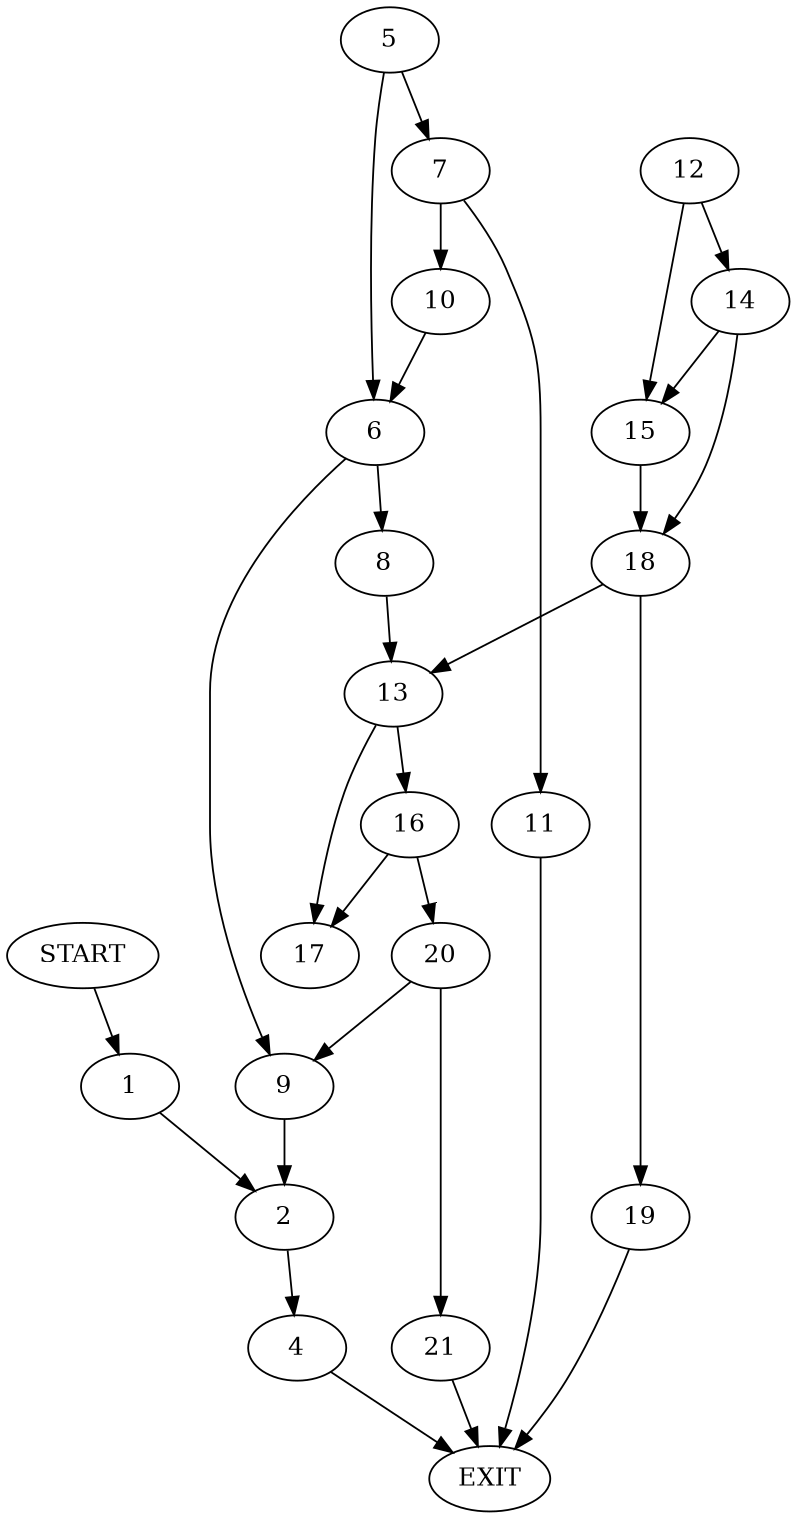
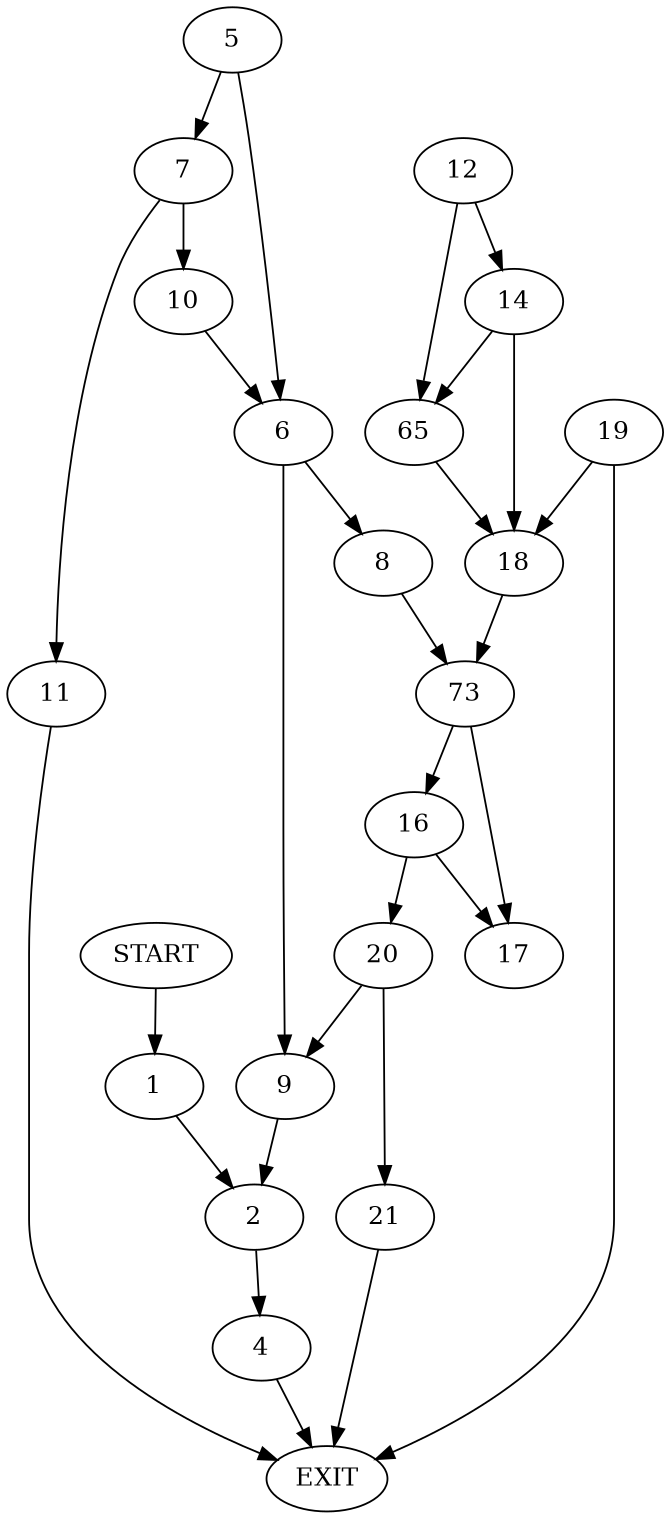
  digraph {
    n1 [label=START]
    1
    2
    n4 [label=EXIT]
    4
    5
    6
    7
    8
    9
    10
    11
-   13
+   13 [label=73]
    12
    14
-   15
+   15 [label=65]
    16
    17
    18
    20
    19
    21
    n1 -> 1
    1 -> 2
    2 -> 4
    4 -> n4
    5 -> 6
    5 -> 7
    6 -> 8
    6 -> 9
    7 -> 10
    7 -> 11
    8 -> 13
    9 -> 2
    10 -> 6
    11 -> n4
    13 -> 16
    13 -> 17
    12 -> 14
    12 -> 15
    14 -> 15
    14 -> 18
    15 -> 18
    16 -> 17
    16 -> 20
    18 -> 13
-   18 -> 19
+   19 -> 18
    20 -> 9
    20 -> 21
    19 -> n4
    21 -> n4
  }
